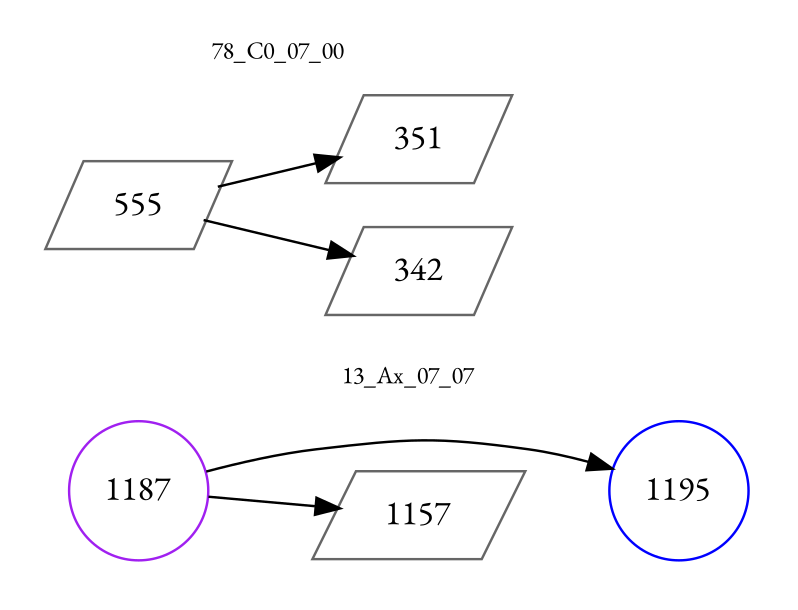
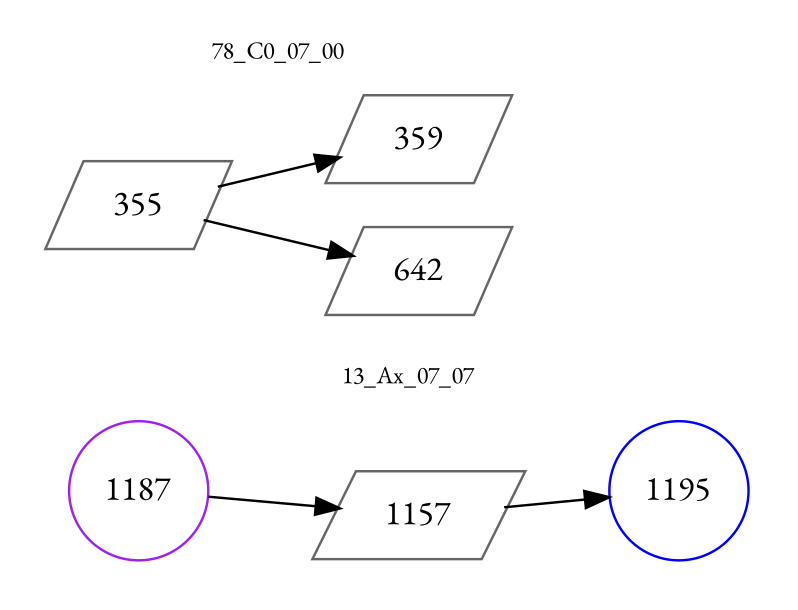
  digraph {
    fontname="EB Garamond"
    rankdir=LR
    node [color=gray40 fontname="EB Garamond" shape=parallelogram]
    edge [color=black fontname="EB Garamond"]
    n1 [color=purple label=1187 shape=circle]
    n2 [label=1157]
    n3 [color=blue label=1195 shape=circle]
-   n4 [label=555]
-   n5 [label=342]
-   n6 [label=351]
+   n4 [label=355]
+   n5 [label=642]
+   n6 [label=359]
    subgraph cluster_1 {
      color=white
      fontsize=10
      label="13_Ax_07_07"
      n1
      n2
      n3
    }
    subgraph cluster_2 {
      color=white
      fontsize=10
      label="78_C0_07_00"
      n4
      n5
      n6
    }
    n1 -> n2
-   n1 -> n3
+   n2 -> n3
    n4 -> n5
    n4 -> n6
  }
